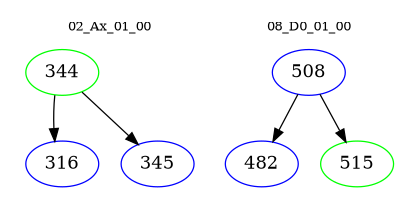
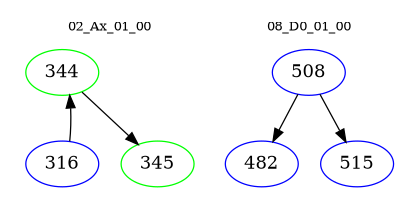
  digraph {
    node [color=green]
    edge [color=black]
    n1 [label=344]
    n2 [color=blue label=316]
-   n3 [color=blue label=345]
+   n3 [label=345]
    n4 [color=blue label=508]
    n5 [color=blue label=482]
-   n6 [label=515]
+   n6 [color=blue label=515]
    subgraph cluster_1 {
      color=white
      fontsize=10
      label="02_Ax_01_00"
      n1
      n2
      n3
    }
    subgraph cluster_2 {
      color=white
      fontsize=10
      label="08_D0_01_00"
      n4
      n5
      n6
    }
-   n1 -> n2
+   n2 -> n1
    n1 -> n3
    n4 -> n5
    n4 -> n6
  }
